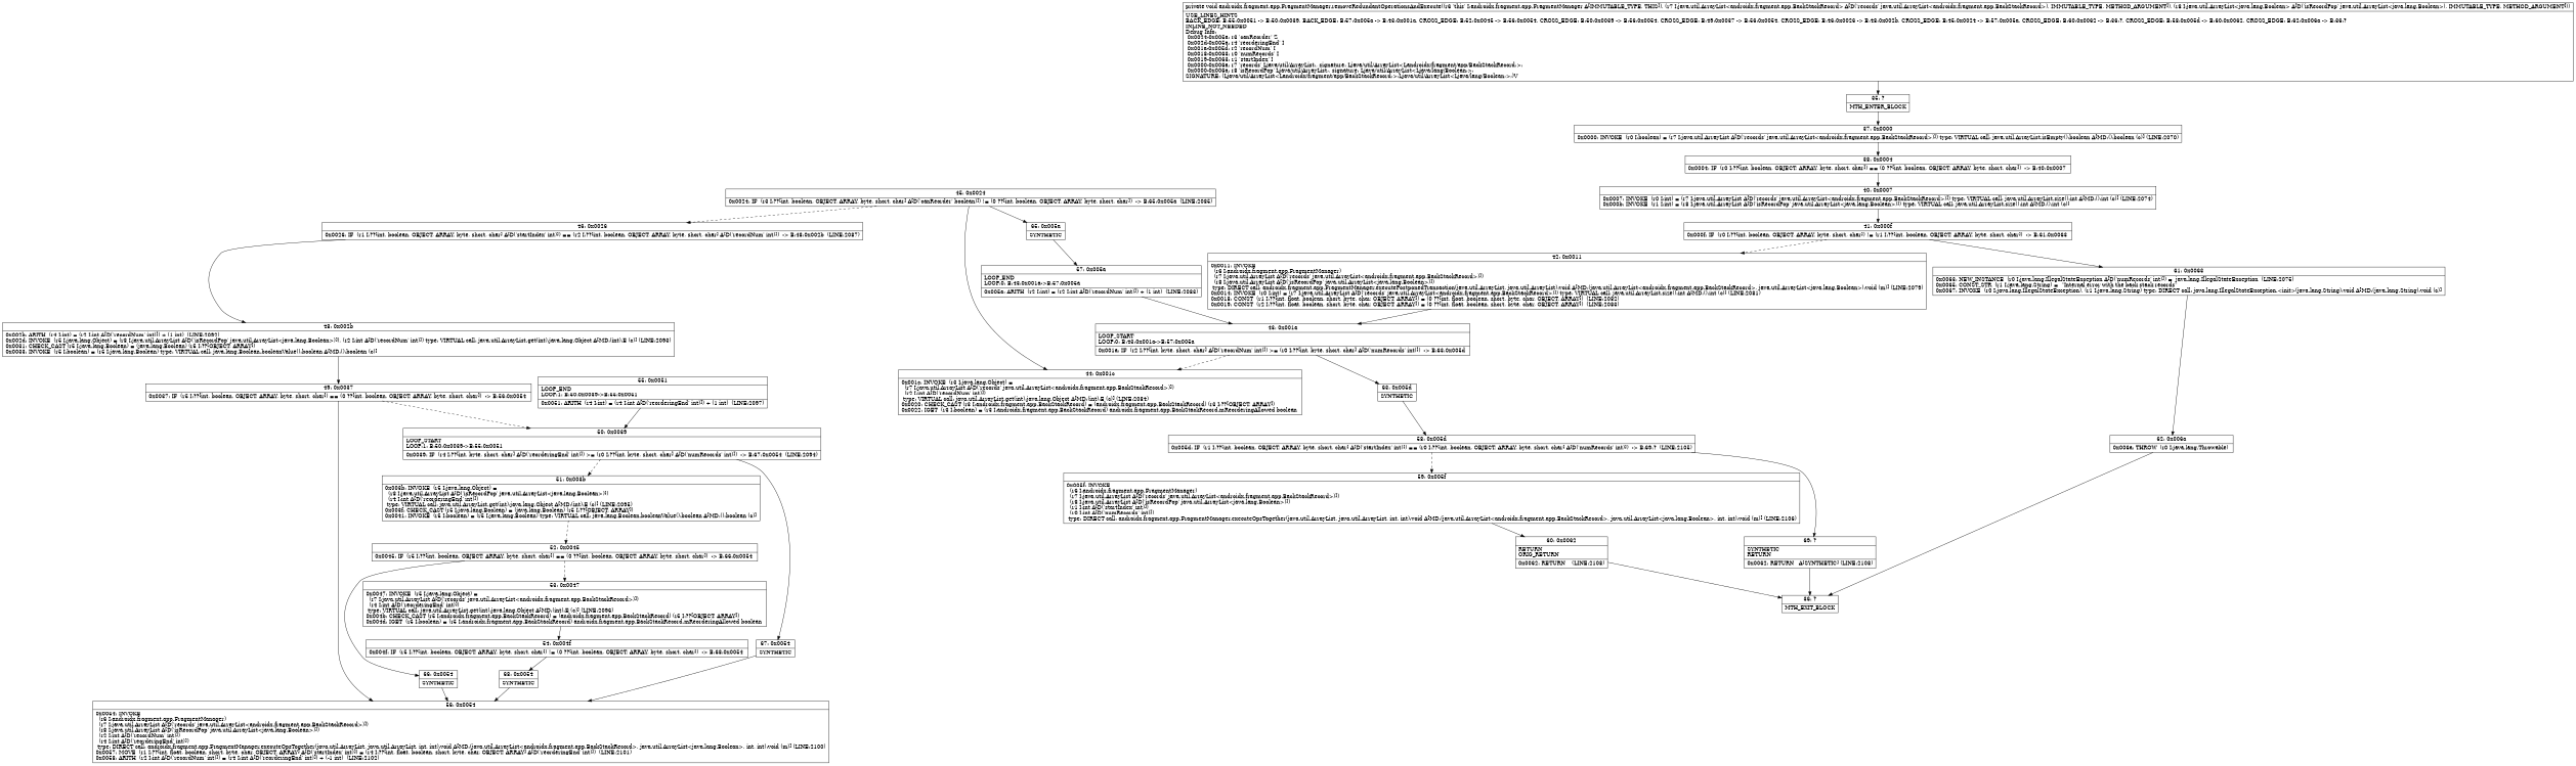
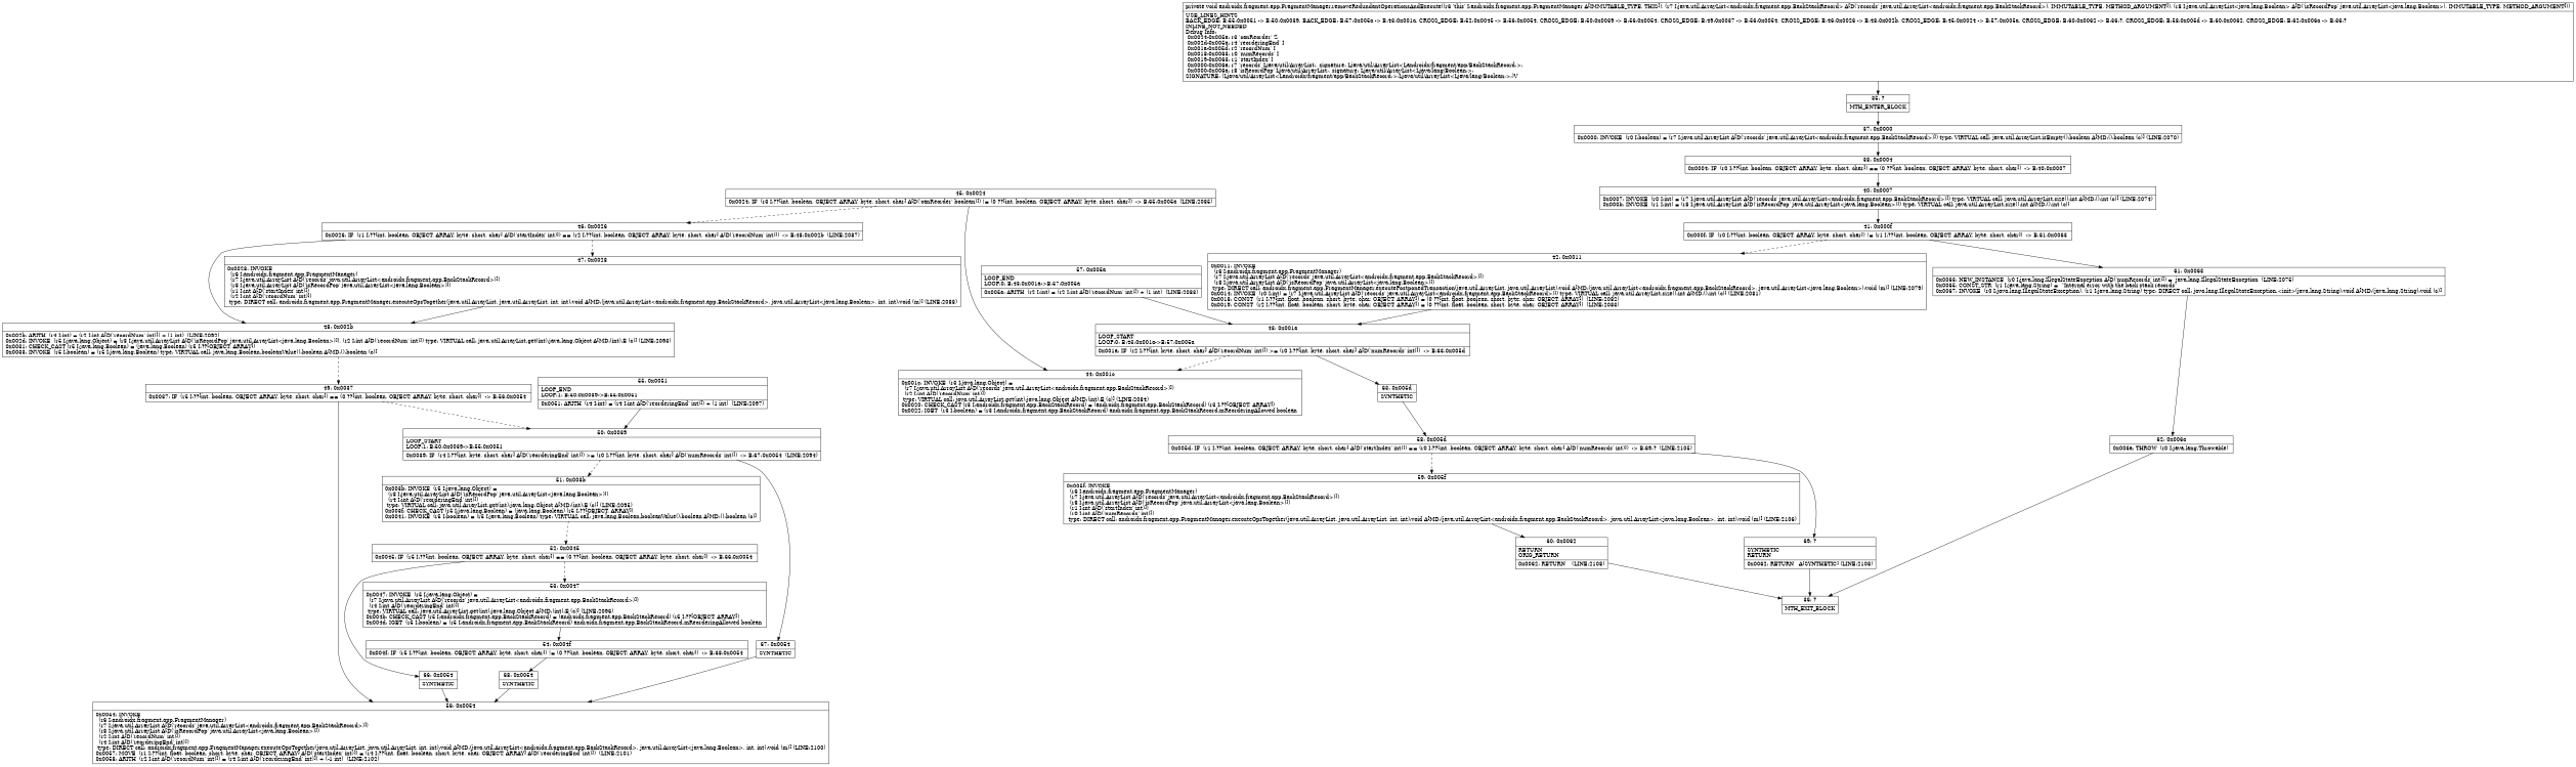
  digraph {
    node [shape=record]
    n1 [label="{35\:\ ?|MTH_ENTER_BLOCK\l}"]
    n2 [label="{37\:\ 0x0000|0x0000: INVOKE  (r0 I:boolean) = (r7 I:java.util.ArrayList A[D('records' java.util.ArrayList\<androidx.fragment.app.BackStackRecord\>)]) type: VIRTUAL call: java.util.ArrayList.isEmpty():boolean A[MD:():boolean (c)] (LINE:2070)\l}"]
    n3 [label="{38\:\ 0x0004|0x0004: IF  (r0 I:??[int, boolean, OBJECT, ARRAY, byte, short, char]) == (0 ??[int, boolean, OBJECT, ARRAY, byte, short, char])  \-\> B:40:0x0007 \l}"]
    n4 [label="{40\:\ 0x0007|0x0007: INVOKE  (r0 I:int) = (r7 I:java.util.ArrayList A[D('records' java.util.ArrayList\<androidx.fragment.app.BackStackRecord\>)]) type: VIRTUAL call: java.util.ArrayList.size():int A[MD:():int (c)] (LINE:2074)\l0x000b: INVOKE  (r1 I:int) = (r8 I:java.util.ArrayList A[D('isRecordPop' java.util.ArrayList\<java.lang.Boolean\>)]) type: VIRTUAL call: java.util.ArrayList.size():int A[MD:():int (c)]\l}"]
    n5 [label="{41\:\ 0x000f|0x000f: IF  (r0 I:??[int, boolean, OBJECT, ARRAY, byte, short, char]) != (r1 I:??[int, boolean, OBJECT, ARRAY, byte, short, char])  \-\> B:61:0x0063 \l}"]
    n6 [label="{36\:\ ?|MTH_EXIT_BLOCK\l}"]
    n7 [label="{42\:\ 0x0011|0x0011: INVOKE  \l  (r6 I:androidx.fragment.app.FragmentManager)\l  (r7 I:java.util.ArrayList A[D('records' java.util.ArrayList\<androidx.fragment.app.BackStackRecord\>)])\l  (r8 I:java.util.ArrayList A[D('isRecordPop' java.util.ArrayList\<java.lang.Boolean\>)])\l type: DIRECT call: androidx.fragment.app.FragmentManager.executePostponedTransaction(java.util.ArrayList, java.util.ArrayList):void A[MD:(java.util.ArrayList\<androidx.fragment.app.BackStackRecord\>, java.util.ArrayList\<java.lang.Boolean\>):void (m)] (LINE:2079)\l0x0014: INVOKE  (r0 I:int) = (r7 I:java.util.ArrayList A[D('records' java.util.ArrayList\<androidx.fragment.app.BackStackRecord\>)]) type: VIRTUAL call: java.util.ArrayList.size():int A[MD:():int (c)] (LINE:2081)\l0x0018: CONST  (r1 I:??[int, float, boolean, short, byte, char, OBJECT, ARRAY]) = (0 ??[int, float, boolean, short, byte, char, OBJECT, ARRAY])  (LINE:2082)\l0x0019: CONST  (r2 I:??[int, float, boolean, short, byte, char, OBJECT, ARRAY]) = (0 ??[int, float, boolean, short, byte, char, OBJECT, ARRAY])  (LINE:2083)\l}"]
    n8 [label="{61\:\ 0x0063|0x0063: NEW_INSTANCE  (r0 I:java.lang.IllegalStateException A[D('numRecords' int)]) =  java.lang.IllegalStateException  (LINE:2075)\l0x0065: CONST_STR  (r1 I:java.lang.String) =  \"Internal error with the back stack records\" \l0x0067: INVOKE  (r0 I:java.lang.IllegalStateException), (r1 I:java.lang.String) type: DIRECT call: java.lang.IllegalStateException.\<init\>(java.lang.String):void A[MD:(java.lang.String):void (c)]\l}"]
    n9 [label="{43\:\ 0x001a|LOOP_START\lLOOP:0: B:43:0x001a\-\>B:57:0x005a\l|0x001a: IF  (r2 I:??[int, byte, short, char] A[D('recordNum' int)]) \>= (r0 I:??[int, byte, short, char] A[D('numRecords' int)])  \-\> B:63:0x005d \l}"]
    n10 [label="{62\:\ 0x006a|0x006a: THROW  (r0 I:java.lang.Throwable) \l}"]
    n11 [label="{44\:\ 0x001c|0x001c: INVOKE  (r3 I:java.lang.Object) = \l  (r7 I:java.util.ArrayList A[D('records' java.util.ArrayList\<androidx.fragment.app.BackStackRecord\>)])\l  (r2 I:int A[D('recordNum' int)])\l type: VIRTUAL call: java.util.ArrayList.get(int):java.lang.Object A[MD:(int):E (c)] (LINE:2084)\l0x0020: CHECK_CAST (r3 I:androidx.fragment.app.BackStackRecord) = (androidx.fragment.app.BackStackRecord) (r3 I:??[OBJECT, ARRAY]) \l0x0022: IGET  (r3 I:boolean) = (r3 I:androidx.fragment.app.BackStackRecord) androidx.fragment.app.BackStackRecord.mReorderingAllowed boolean \l}"]
    n12 [label="{63\:\ 0x005d|SYNTHETIC\l}"]
    n13 [label="{58\:\ 0x005d|0x005d: IF  (r1 I:??[int, boolean, OBJECT, ARRAY, byte, short, char] A[D('startIndex' int)]) == (r0 I:??[int, boolean, OBJECT, ARRAY, byte, short, char] A[D('numRecords' int)])  \-\> B:69:?  (LINE:2105)\l}"]
    n14 [label="{45\:\ 0x0024|0x0024: IF  (r3 I:??[int, boolean, OBJECT, ARRAY, byte, short, char] A[D('canReorder' boolean)]) != (0 ??[int, boolean, OBJECT, ARRAY, byte, short, char])  \-\> B:65:0x005a  (LINE:2085)\l}"]
    n15 [label="{46\:\ 0x0026|0x0026: IF  (r1 I:??[int, boolean, OBJECT, ARRAY, byte, short, char] A[D('startIndex' int)]) == (r2 I:??[int, boolean, OBJECT, ARRAY, byte, short, char] A[D('recordNum' int)])  \-\> B:48:0x002b  (LINE:2087)\l}"]
-   n16 [label="{65\:\ 0x005a|SYNTHETIC\l}"]
+   n17 [label="{47\:\ 0x0028|0x0028: INVOKE  \l  (r6 I:androidx.fragment.app.FragmentManager)\l  (r7 I:java.util.ArrayList A[D('records' java.util.ArrayList\<androidx.fragment.app.BackStackRecord\>)])\l  (r8 I:java.util.ArrayList A[D('isRecordPop' java.util.ArrayList\<java.lang.Boolean\>)])\l  (r1 I:int A[D('startIndex' int)])\l  (r2 I:int A[D('recordNum' int)])\l type: DIRECT call: androidx.fragment.app.FragmentManager.executeOpsTogether(java.util.ArrayList, java.util.ArrayList, int, int):void A[MD:(java.util.ArrayList\<androidx.fragment.app.BackStackRecord\>, java.util.ArrayList\<java.lang.Boolean\>, int, int):void (m)] (LINE:2088)\l}"]
    n18 [label="{48\:\ 0x002b|0x002b: ARITH  (r4 I:int) = (r2 I:int A[D('recordNum' int)]) + (1 int)  (LINE:2092)\l0x002d: INVOKE  (r5 I:java.lang.Object) = (r8 I:java.util.ArrayList A[D('isRecordPop' java.util.ArrayList\<java.lang.Boolean\>)]), (r2 I:int A[D('recordNum' int)]) type: VIRTUAL call: java.util.ArrayList.get(int):java.lang.Object A[MD:(int):E (c)] (LINE:2093)\l0x0031: CHECK_CAST (r5 I:java.lang.Boolean) = (java.lang.Boolean) (r5 I:??[OBJECT, ARRAY]) \l0x0033: INVOKE  (r5 I:boolean) = (r5 I:java.lang.Boolean) type: VIRTUAL call: java.lang.Boolean.booleanValue():boolean A[MD:():boolean (c)]\l}"]
    n19 [label="{57\:\ 0x005a|LOOP_END\lLOOP:0: B:43:0x001a\-\>B:57:0x005a\l|0x005a: ARITH  (r2 I:int) = (r2 I:int A[D('recordNum' int)]) + (1 int)  (LINE:2083)\l}"]
    n20 [label="{49\:\ 0x0037|0x0037: IF  (r5 I:??[int, boolean, OBJECT, ARRAY, byte, short, char]) == (0 ??[int, boolean, OBJECT, ARRAY, byte, short, char])  \-\> B:56:0x0054 \l}"]
    n21 [label="{50\:\ 0x0039|LOOP_START\lLOOP:1: B:50:0x0039\-\>B:55:0x0051\l|0x0039: IF  (r4 I:??[int, byte, short, char] A[D('reorderingEnd' int)]) \>= (r0 I:??[int, byte, short, char] A[D('numRecords' int)])  \-\> B:67:0x0054  (LINE:2094)\l}"]
    n22 [label="{56\:\ 0x0054|0x0054: INVOKE  \l  (r6 I:androidx.fragment.app.FragmentManager)\l  (r7 I:java.util.ArrayList A[D('records' java.util.ArrayList\<androidx.fragment.app.BackStackRecord\>)])\l  (r8 I:java.util.ArrayList A[D('isRecordPop' java.util.ArrayList\<java.lang.Boolean\>)])\l  (r2 I:int A[D('recordNum' int)])\l  (r4 I:int A[D('reorderingEnd' int)])\l type: DIRECT call: androidx.fragment.app.FragmentManager.executeOpsTogether(java.util.ArrayList, java.util.ArrayList, int, int):void A[MD:(java.util.ArrayList\<androidx.fragment.app.BackStackRecord\>, java.util.ArrayList\<java.lang.Boolean\>, int, int):void (m)] (LINE:2100)\l0x0057: MOVE  (r1 I:??[int, float, boolean, short, byte, char, OBJECT, ARRAY] A[D('startIndex' int)]) = (r4 I:??[int, float, boolean, short, byte, char, OBJECT, ARRAY] A[D('reorderingEnd' int)])  (LINE:2101)\l0x0058: ARITH  (r2 I:int A[D('recordNum' int)]) = (r4 I:int A[D('reorderingEnd' int)]) + (\-1 int)  (LINE:2102)\l}"]
    n23 [label="{51\:\ 0x003b|0x003b: INVOKE  (r5 I:java.lang.Object) = \l  (r8 I:java.util.ArrayList A[D('isRecordPop' java.util.ArrayList\<java.lang.Boolean\>)])\l  (r4 I:int A[D('reorderingEnd' int)])\l type: VIRTUAL call: java.util.ArrayList.get(int):java.lang.Object A[MD:(int):E (c)] (LINE:2095)\l0x003f: CHECK_CAST (r5 I:java.lang.Boolean) = (java.lang.Boolean) (r5 I:??[OBJECT, ARRAY]) \l0x0041: INVOKE  (r5 I:boolean) = (r5 I:java.lang.Boolean) type: VIRTUAL call: java.lang.Boolean.booleanValue():boolean A[MD:():boolean (c)]\l}"]
    n24 [label="{67\:\ 0x0054|SYNTHETIC\l}"]
    n25 [label="{52\:\ 0x0045|0x0045: IF  (r5 I:??[int, boolean, OBJECT, ARRAY, byte, short, char]) == (0 ??[int, boolean, OBJECT, ARRAY, byte, short, char])  \-\> B:66:0x0054 \l}"]
    n26 [label="{53\:\ 0x0047|0x0047: INVOKE  (r5 I:java.lang.Object) = \l  (r7 I:java.util.ArrayList A[D('records' java.util.ArrayList\<androidx.fragment.app.BackStackRecord\>)])\l  (r4 I:int A[D('reorderingEnd' int)])\l type: VIRTUAL call: java.util.ArrayList.get(int):java.lang.Object A[MD:(int):E (c)] (LINE:2096)\l0x004b: CHECK_CAST (r5 I:androidx.fragment.app.BackStackRecord) = (androidx.fragment.app.BackStackRecord) (r5 I:??[OBJECT, ARRAY]) \l0x004d: IGET  (r5 I:boolean) = (r5 I:androidx.fragment.app.BackStackRecord) androidx.fragment.app.BackStackRecord.mReorderingAllowed boolean \l}"]
    n27 [label="{66\:\ 0x0054|SYNTHETIC\l}"]
    n28 [label="{54\:\ 0x004f|0x004f: IF  (r5 I:??[int, boolean, OBJECT, ARRAY, byte, short, char]) != (0 ??[int, boolean, OBJECT, ARRAY, byte, short, char])  \-\> B:68:0x0054 \l}"]
    n29 [label="{68\:\ 0x0054|SYNTHETIC\l}"]
    n30 [label="{55\:\ 0x0051|LOOP_END\lLOOP:1: B:50:0x0039\-\>B:55:0x0051\l|0x0051: ARITH  (r4 I:int) = (r4 I:int A[D('reorderingEnd' int)]) + (1 int)  (LINE:2097)\l}"]
    n31 [label="{59\:\ 0x005f|0x005f: INVOKE  \l  (r6 I:androidx.fragment.app.FragmentManager)\l  (r7 I:java.util.ArrayList A[D('records' java.util.ArrayList\<androidx.fragment.app.BackStackRecord\>)])\l  (r8 I:java.util.ArrayList A[D('isRecordPop' java.util.ArrayList\<java.lang.Boolean\>)])\l  (r1 I:int A[D('startIndex' int)])\l  (r0 I:int A[D('numRecords' int)])\l type: DIRECT call: androidx.fragment.app.FragmentManager.executeOpsTogether(java.util.ArrayList, java.util.ArrayList, int, int):void A[MD:(java.util.ArrayList\<androidx.fragment.app.BackStackRecord\>, java.util.ArrayList\<java.lang.Boolean\>, int, int):void (m)] (LINE:2106)\l}"]
    n32 [label="{69\:\ ?|SYNTHETIC\lRETURN\l|0x0062: RETURN   A[SYNTHETIC] (LINE:2108)\l}"]
    n33 [label="{60\:\ 0x0062|RETURN\lORIG_RETURN\l|0x0062: RETURN    (LINE:2108)\l}"]
    n34 [label="{private void androidx.fragment.app.FragmentManager.removeRedundantOperationsAndExecute((r6 'this' I:androidx.fragment.app.FragmentManager A[IMMUTABLE_TYPE, THIS]), (r7 I:java.util.ArrayList\<androidx.fragment.app.BackStackRecord\> A[D('records' java.util.ArrayList\<androidx.fragment.app.BackStackRecord\>), IMMUTABLE_TYPE, METHOD_ARGUMENT]), (r8 I:java.util.ArrayList\<java.lang.Boolean\> A[D('isRecordPop' java.util.ArrayList\<java.lang.Boolean\>), IMMUTABLE_TYPE, METHOD_ARGUMENT]))  | USE_LINES_HINTS\lBACK_EDGE: B:55:0x0051 \-\> B:50:0x0039, BACK_EDGE: B:57:0x005a \-\> B:43:0x001a, CROSS_EDGE: B:52:0x0045 \-\> B:56:0x0054, CROSS_EDGE: B:50:0x0039 \-\> B:56:0x0054, CROSS_EDGE: B:49:0x0037 \-\> B:56:0x0054, CROSS_EDGE: B:46:0x0026 \-\> B:48:0x002b, CROSS_EDGE: B:45:0x0024 \-\> B:57:0x005a, CROSS_EDGE: B:60:0x0062 \-\> B:36:?, CROSS_EDGE: B:58:0x005d \-\> B:60:0x0062, CROSS_EDGE: B:62:0x006a \-\> B:36:?\lINLINE_NOT_NEEDED\lDebug Info:\l  0x0024\-0x005a: r3 'canReorder' Z\l  0x002d\-0x005a: r4 'reorderingEnd' I\l  0x001a\-0x005d: r2 'recordNum' I\l  0x0018\-0x0063: r0 'numRecords' I\l  0x0019\-0x0063: r1 'startIndex' I\l  0x0000\-0x006a: r7 'records' Ljava\/util\/ArrayList;, signature: Ljava\/util\/ArrayList\<Landroidx\/fragment\/app\/BackStackRecord;\>;\l  0x0000\-0x006a: r8 'isRecordPop' Ljava\/util\/ArrayList;, signature: Ljava\/util\/ArrayList\<Ljava\/lang\/Boolean;\>;\lSIGNATURE: (Ljava\/util\/ArrayList\<Landroidx\/fragment\/app\/BackStackRecord;\>;Ljava\/util\/ArrayList\<Ljava\/lang\/Boolean;\>;)V\l}"]
    n1 -> n2
    n2 -> n3
    n3 -> n4
    n4 -> n5
    n5 -> n7 [style=dashed]
    n5 -> n8
    n7 -> n9
    n8 -> n10
    n9 -> n11 [style=dashed]
    n9 -> n12
    n10 -> n6
    n12 -> n13
    n13 -> n31 [style=dashed]
    n13 -> n32
    n14 -> n11
    n14 -> n15 [style=dashed]
-   n14 -> n16
+   n15 -> n17 [style=dashed]
    n15 -> n18
-   n16 -> n19
-   n18 -> n20
+   n17 -> n18
+   n18 -> n20 [style=dashed]
    n19 -> n9
    n20 -> n21 [style=dashed]
    n20 -> n22
    n21 -> n23 [style=dashed]
    n21 -> n24
    n23 -> n25 [style=dashed]
    n24 -> n22
    n25 -> n26 [style=dashed]
    n25 -> n27
    n26 -> n28
    n27 -> n22
    n28 -> n29
    n29 -> n22
    n30 -> n21
    n31 -> n33
    n32 -> n6
    n33 -> n6
    n34 -> n1
  }
